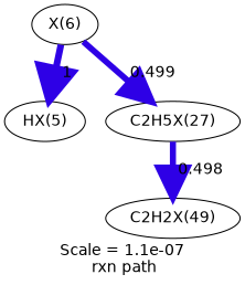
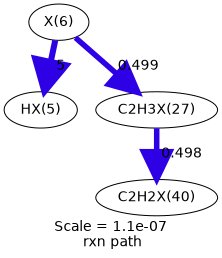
  digraph {
    fontname=Helvetica
    label="Scale = 1.1e-07\l rxn path"
    node [fontname=Helvetica]
    edge [arrowsize=2.74 fontname=Helvetica]
    n1 [label="X(6)"]
    n2 [label="HX(5)"]
-   n3 [label="C2H5X(27)"]
-   n4 [label="C2H2X(49)"]
-   n1 -> n2 [arrowsize=3 color="0.7, 1.5, 0.9" label=" 1" style="setlinewidth(6)"]
+   n3 [label="C2H3X(27)"]
+   n4 [label="C2H2X(40)"]
+   n1 -> n2 [arrowsize=3 color="0.7, 1.5, 0.9" label=" 5" style="setlinewidth(6)"]
    n1 -> n3 [color="0.7, 0.999, 0.9" label=" 0.499" style="setlinewidth(5.48)"]
    n3 -> n4 [color="0.7, 0.998, 0.9" label=" 0.498" style="setlinewidth(5.47)"]
  }
